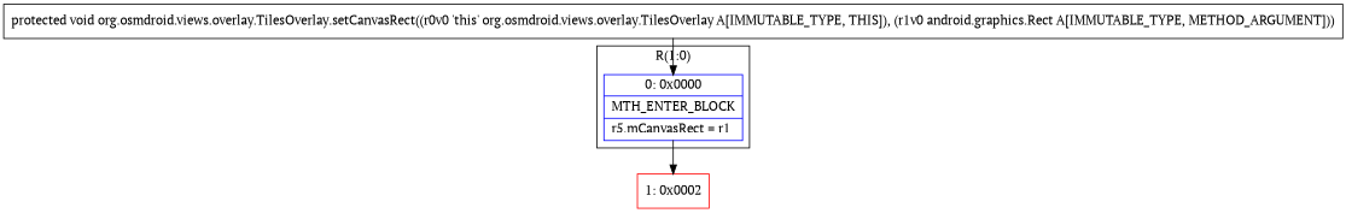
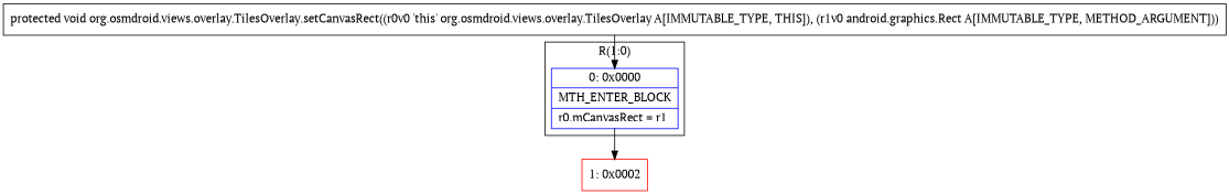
  digraph {
    fontname="PT Serif"
    node [shape=record fontname="PT Serif"]
    edge [fontname="PT Serif"]
-   n1 [color=blue label="{0\:\ 0x0000|MTH_ENTER_BLOCK\l|r5.mCanvasRect = r1\l}"]
+   n1 [color=blue label="{0\:\ 0x0000|MTH_ENTER_BLOCK\l|r0.mCanvasRect = r1\l}"]
    n2 [color=red label="{1\:\ 0x0002}"]
    n3 [label="{protected void org.osmdroid.views.overlay.TilesOverlay.setCanvasRect((r0v0 'this' org.osmdroid.views.overlay.TilesOverlay A[IMMUTABLE_TYPE, THIS]), (r1v0 android.graphics.Rect A[IMMUTABLE_TYPE, METHOD_ARGUMENT])) }"]
    subgraph cluster_1 {
      label="R(1:0)"
      n1
    }
    n1 -> n2
    n3 -> n1
  }
